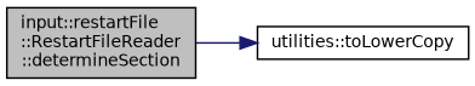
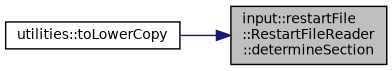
  digraph {
    rankdir=LR
    node [color=black fontname=Helvetica fontsize=10 shape=record style=filled]
    n1 [fillcolor=grey75 fontcolor=black height=0.2 label="input::restartFile\l::RestartFileReader\l::determineSection" width=0.4]
    n2 [fillcolor=white height=0.2 label="utilities::toLowerCopy" width=0.4]
-   n1 -> n2 [color=midnightblue fontname=Helvetica fontsize=10 labelfontname=Helvetica labelfontsize=10 style=solid]
+   n2 -> n1 [color=midnightblue fontname=Helvetica fontsize=10 labelfontname=Helvetica labelfontsize=10 style=solid]
  }
